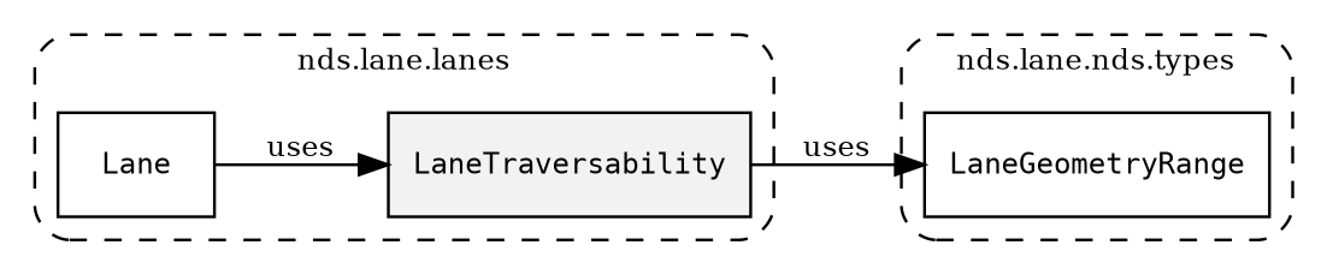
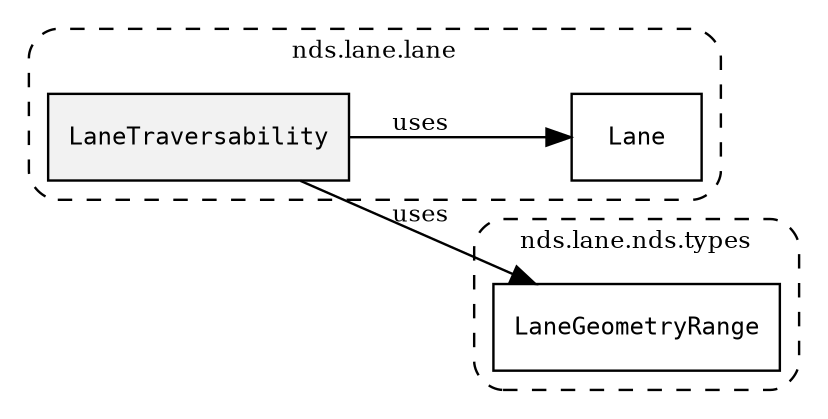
  digraph {
    fontsize=10
    rankdir=LR
    node [fontsize=10 shape=box]
    edge [fontsize=10]
    n1 [fillcolor="#0000000D" label=<<font face="monospace"><table align="center" border="0" cellspacing="0" cellpadding="0"><tr><td href="../../../content/packages/nds.lane.lanes.html#Structure-LaneTraversability" title="Structure defined in nds.lane.lanes">LaneTraversability</td></tr></table></font>> style=filled]
    n2 [label=<<font face="monospace"><table align="center" border="0" cellspacing="0" cellpadding="0"><tr><td href="../../../content/packages/nds.lane.lanes.html#Structure-Lane" title="Structure defined in nds.lane.lanes">Lane</td></tr></table></font>>]
    n3 [label=<<font face="monospace"><table align="center" border="0" cellspacing="0" cellpadding="0"><tr><td href="../../../content/packages/nds.lane.reference.types.html#Subtype-LaneGeometryRange" title="Subtype defined in nds.lane.reference.types">LaneGeometryRange</td></tr></table></font>>]
    subgraph cluster_1 {
-     label="nds.lane.lanes"
+     label="nds.lane.lane"
      style="dashed, rounded"
      n1
      n2
    }
    subgraph cluster_2 {
      label="nds.lane.nds.types"
      style="dashed, rounded"
      n3
    }
    n1 -> n3 [label=uses]
-   n2 -> n1 [label=uses]
+   n1 -> n2 [label=uses]
  }
